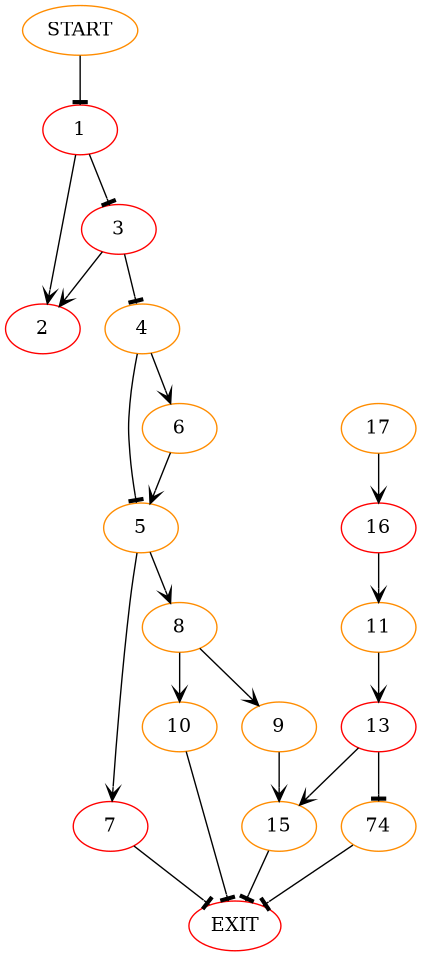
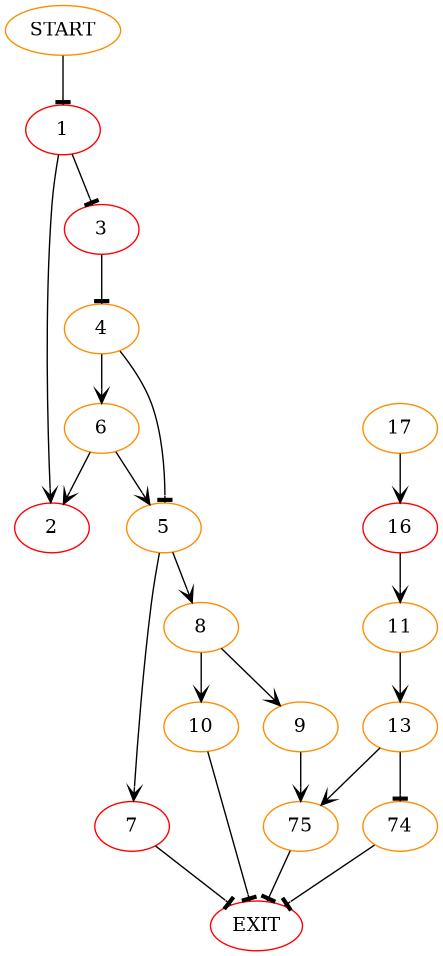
  digraph {
    node [color=darkorange]
    edge [arrowhead=vee]
    n1 [label=START]
    1 [color=red]
    2 [color=red]
    3 [color=red]
    n5 [color=red label=EXIT]
    4
    5
    6
    7 [color=red]
    8
    9
    10
-   15
+   15 [label=75]
    11
-   13 [color=red]
+   13
    n16 [label=74]
    16 [color=red]
    17
    n1 -> 1 [arrowhead=tee]
    1 -> 2
    1 -> 3 [arrowhead=tee]
-   3 -> 2
+   6 -> 2
    3 -> 4 [arrowhead=tee]
    4 -> 5 [arrowhead=tee]
    4 -> 6
    5 -> 7
    5 -> 8
    6 -> 5
    7 -> n5 [arrowhead=tee]
    8 -> 9
    8 -> 10
    9 -> 15
    10 -> n5 [arrowhead=tee]
    15 -> n5 [arrowhead=tee]
    11 -> 13
    13 -> 15
    13 -> n16 [arrowhead=tee]
    n16 -> n5 [arrowhead=tee]
    16 -> 11
    17 -> 16
  }
